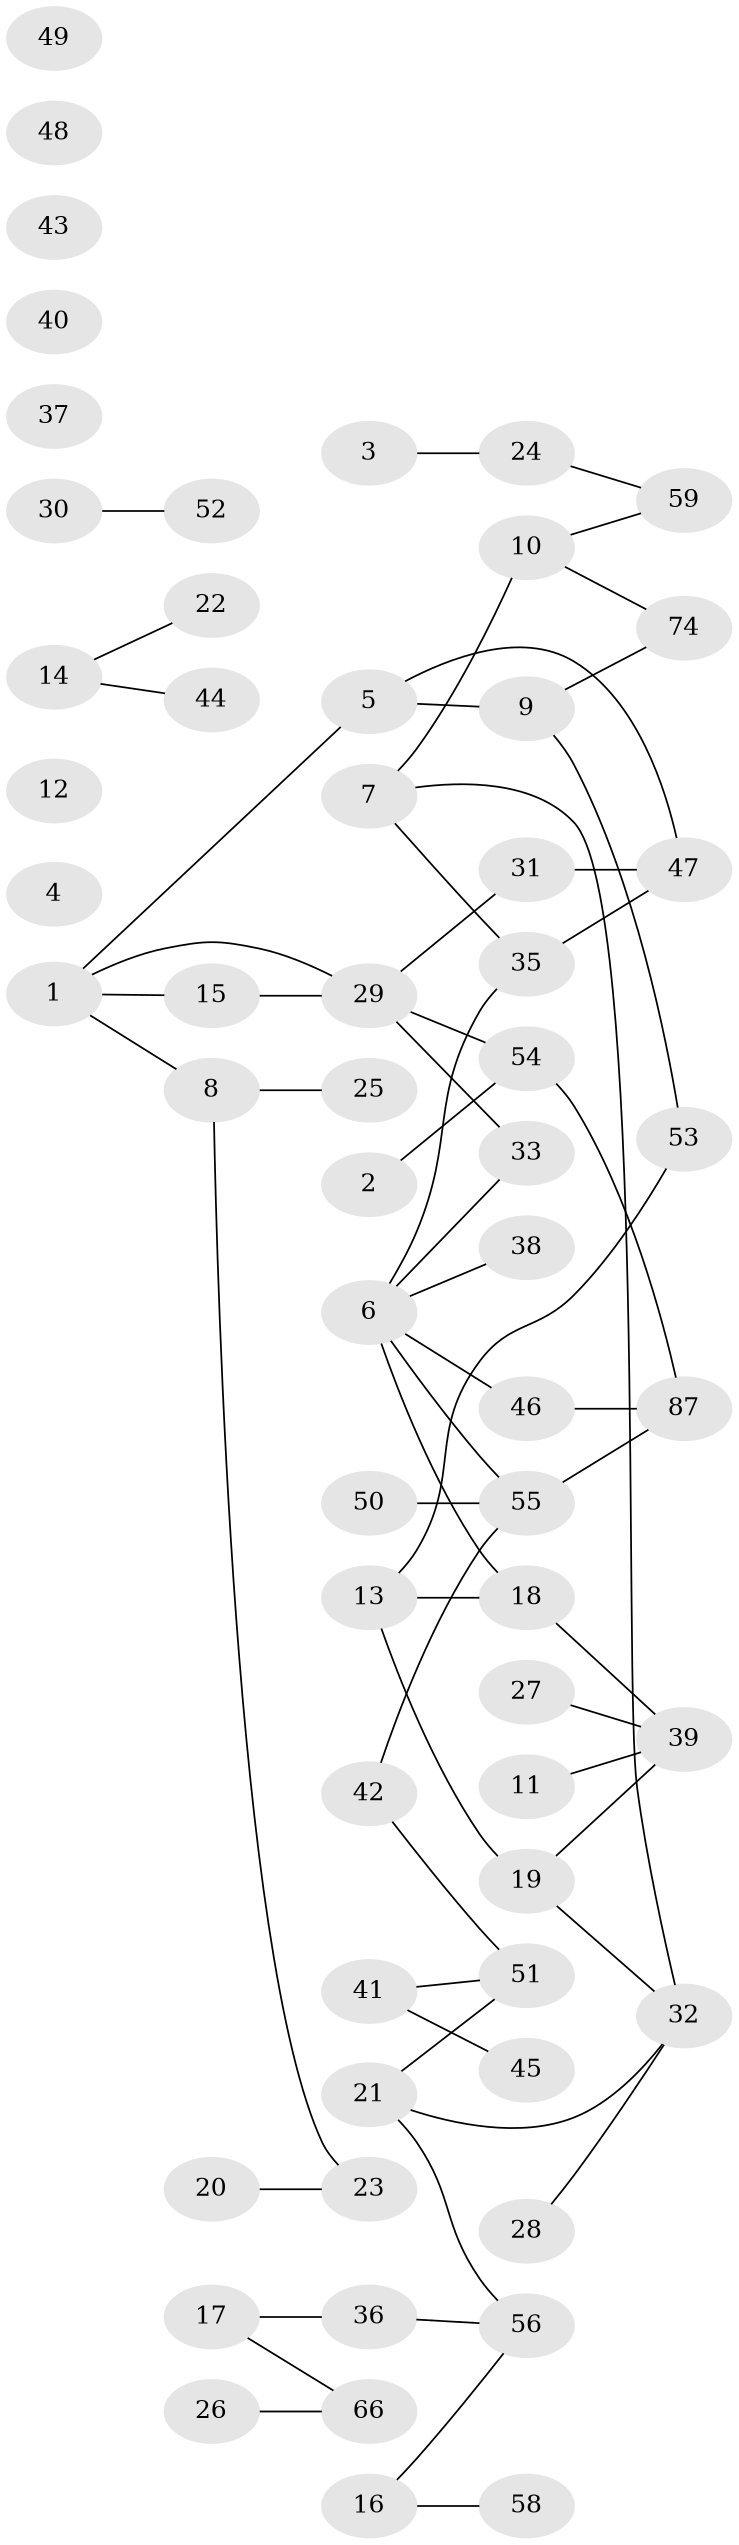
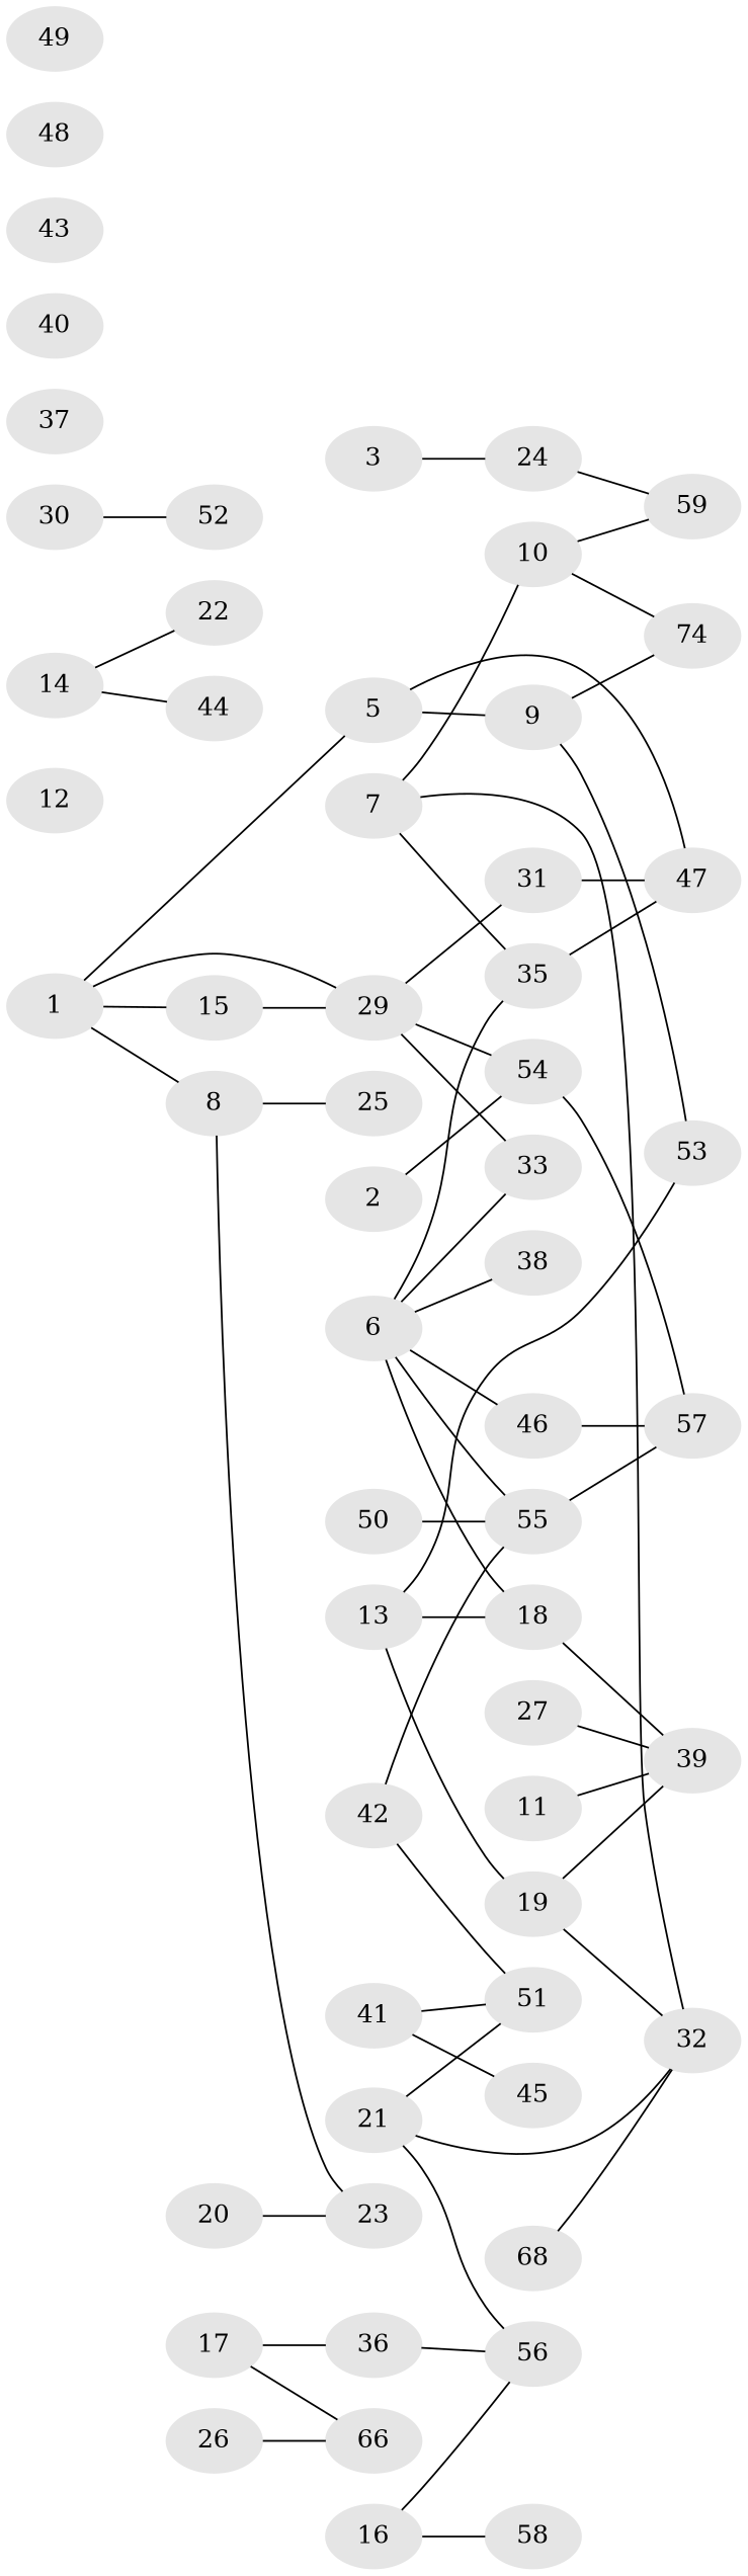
  graph {
    rankdir=LR
    node [color=gray90 style=filled]
    1
    5
    8
    15
    29
    9
    47
    23
    25
    54
    33
    31
    2
-   57 [label=87]
+   57
    3
    24
    59
-   4
    n19 [label=74]
    53
    6
    18
    35
    38
    46
    55
    39
    7
    10
    32
    11
    12
    13
    19
    14
    22
    44
    16
    56
    58
    17
    36
    n43 [label=66]
    20
    21
    51
    26
    27
-   28
+   28 [label=68]
    30
    52
    37
    40
    41
    45
    42
    43
    48
    49
    50
    1 -- 5
    1 -- 8
    1 -- 15
    1 -- 29
    5 -- 9
    5 -- 47
    8 -- 23
    8 -- 25
    15 -- 29
    29 -- 54
    29 -- 33
    29 -- 31
    9 -- n19
    9 -- 53
    54 -- 57
    31 -- 47
    2 -- 54
    3 -- 24
    24 -- 59
    6 -- 33
    6 -- 18
    6 -- 35
    6 -- 38
    6 -- 46
    6 -- 55
    18 -- 39
    35 -- 47
    46 -- 57
    55 -- 57
    7 -- 35
    7 -- 10
    7 -- 32
    10 -- 59
    10 -- n19
    11 -- 39
    13 -- 53
    13 -- 18
    13 -- 19
    19 -- 39
    19 -- 32
    14 -- 22
    14 -- 44
    16 -- 56
    16 -- 58
    17 -- 36
    17 -- n43
    36 -- 56
    20 -- 23
    21 -- 32
    21 -- 56
    21 -- 51
    26 -- n43
    27 -- 39
    28 -- 32
    30 -- 52
    41 -- 51
    41 -- 45
    42 -- 55
    42 -- 51
    50 -- 55
  }
